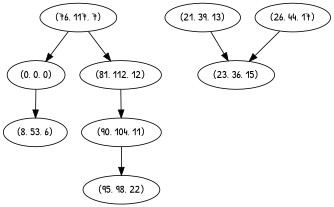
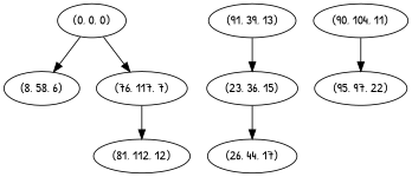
  digraph {
    fontname="Patrick Hand"
    node [fontname="Patrick Hand"]
    edge [fontname="Patrick Hand"]
    "(0, 0, 0)"
-   "(8, 53, 6)"
+   "(8, 53, 6)" [label="(8, 58, 6)"]
    n3 [label="(76, 117, 7)"]
    "(81, 112, 12)"
-   "(21, 39, 13)"
+   "(21, 39, 13)" [label="(91, 39, 13)"]
    "(23, 36, 15)"
    n7 [label="(26, 44, 17)"]
    n8 [label="(90, 104, 11)"]
-   "(95, 98, 22)"
+   "(95, 98, 22)" [label="(95, 97, 22)"]
    "(0, 0, 0)" -> "(8, 53, 6)"
-   n3 -> "(0, 0, 0)"
+   "(0, 0, 0)" -> n3
    n3 -> "(81, 112, 12)"
-   "(81, 112, 12)" -> n8
    "(21, 39, 13)" -> "(23, 36, 15)"
-   n7 -> "(23, 36, 15)"
+   "(23, 36, 15)" -> n7
    n8 -> "(95, 98, 22)"
  }
